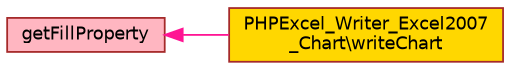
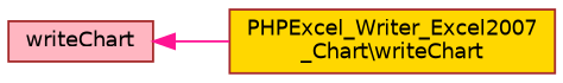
  digraph {
    rankdir=LR
    node [color=brown fontname=Helvetica fontsize=10 shape=record style=filled]
-   n1 [fillcolor=lightpink fontcolor=black height=0.2 label=getFillProperty width=0.4]
+   n1 [fillcolor=lightpink fontcolor=black height=0.2 label=writeChart width=0.4]
    n2 [fillcolor=gold height=0.2 label="PHPExcel_Writer_Excel2007\l_Chart\\writeChart" width=0.4]
    n1 -> n2 [color=deeppink dir=back fontname=Helvetica fontsize=10 labelfontname=Helvetica labelfontsize=10 style=solid]
  }
